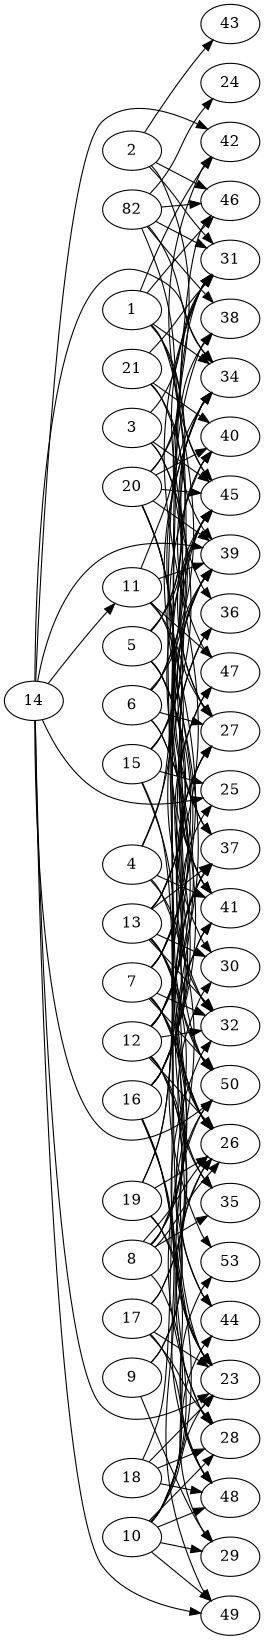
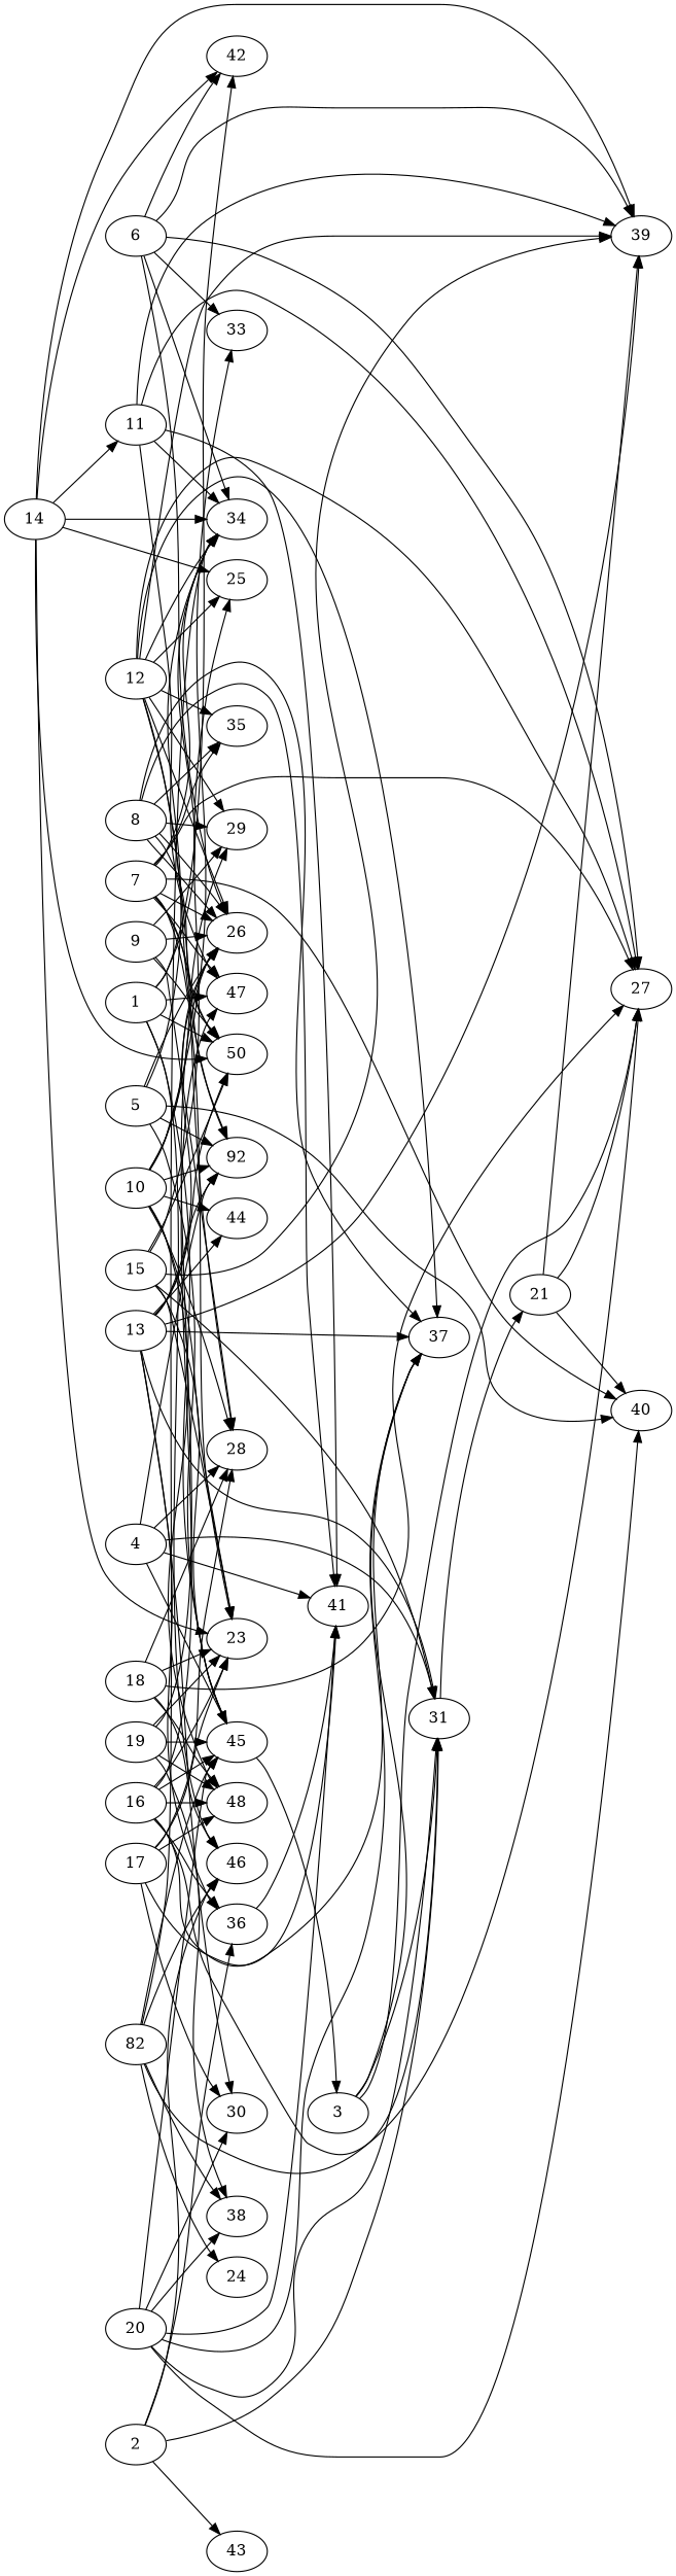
  digraph {
    rankdir=LR
    node [alpha=0.09]
    1 [alpha=0.12 expect_size=10627072]
    34 [alpha=0.18 expect_size=20224000]
    42 [alpha=0.11 expect_size=30579712]
    45 [expect_size=5249024]
    46 [alpha=0.08 expect_size=50755584]
    47 [alpha=0.02 expect_size=24892416]
    50 [alpha=0.02 expect_size=30089216]
    2 [alpha=0.18 expect_size=8785920]
    31 [alpha=0.16 expect_size=25216000]
    36 [expect_size=43156480]
    43 [alpha=0.13 expect_size=24357888]
    3 [alpha=0.10 expect_size=27242496]
    27 [alpha=0.13 expect_size=38968320]
    37 [alpha=0.07 expect_size=22439936]
    4 [alpha=0.12 expect_size=20284416]
    28 [alpha=0.06 expect_size=24402944]
-   32 [alpha=0.17 expect_size=28560384]
+   32 [alpha=0.17 expect_size=28560384 label=92]
    41 [alpha=0.16 expect_size=39635968]
    5 [expect_size=31391744]
    26 [alpha=0.11 expect_size=37800960]
    40 [alpha=0.06 expect_size=9187328]
    6 [alpha=0.01 expect_size=14749696]
-   33 [alpha=0.14 expect_size=35291136 label=53]
+   33 [alpha=0.14 expect_size=35291136]
    39 [alpha=0.05 expect_size=20649984]
    7 [alpha=0.16 expect_size=28512256]
    23 [alpha=0.14 expect_size=22200320]
    35 [alpha=0.19 expect_size=45586432]
    8 [alpha=0.08 expect_size=29930496]
    29 [alpha=0.15 expect_size=12675072]
    9 [alpha=0.13 expect_size=44539904]
    10 [alpha=0.04 expect_size=25369600]
    44 [alpha=0.03 expect_size=11065344]
    48 [alpha=0.04 expect_size=42319872]
-   49 [alpha=0.10 expect_size=18482176]
    11 [alpha=0.14 expect_size=18198528]
    12 [alpha=0.03 expect_size=47583232]
    25 [alpha=0.19 expect_size=43654144]
    13 [alpha=0.00 expect_size=42523648]
    30 [alpha=0.13 expect_size=21715968]
    14 [expect_size=19786752]
    15 [alpha=0.18 expect_size=49091584]
    16 [alpha=0.00 expect_size=24108032]
    17 [alpha=0.14 expect_size=25528320]
    18 [alpha=0.15 expect_size=15060992]
    24 [alpha=0.11 expect_size=22989824]
    19 [alpha=0.04 expect_size=34765824]
    38 [alpha=0.10 expect_size=6709248]
    20 [alpha=0.01 expect_size=18903040]
    21 [alpha=0.01 expect_size=28508160]
    n50 [alpha=0.03 expect_size=15098880 label=82]
    1 -> 34
    1 -> 42
    1 -> 45
    1 -> 46
    1 -> 47
    1 -> 50
    2 -> 46
    2 -> 31
    2 -> 36
    2 -> 43
-   3 -> 45
+   45 -> 3
    3 -> 31
    3 -> 27
    3 -> 37
    4 -> 45
    4 -> 31
    4 -> 28
    4 -> 32
    4 -> 41
    5 -> 34
    5 -> 45
    5 -> 32
-   5 -> 41
+   36 -> 41
    5 -> 26
    5 -> 40
    6 -> 34
    6 -> 42
    6 -> 27
    6 -> 26
    6 -> 33
    6 -> 39
    7 -> 34
    7 -> 47
    7 -> 50
    7 -> 27
    7 -> 32
    7 -> 26
    7 -> 40
    7 -> 23
    7 -> 35
    8 -> 50
    8 -> 37
    8 -> 41
    8 -> 26
    8 -> 26
    8 -> 35
    8 -> 29
    9 -> 50
+   9 -> 28
    9 -> 26
    9 -> 29
    10 -> 28
    10 -> 32
    10 -> 26
    10 -> 33
    10 -> 23
    10 -> 29
    10 -> 44
    10 -> 48
-   10 -> 49
    11 -> 34
    11 -> 47
    11 -> 27
    11 -> 41
    11 -> 39
    12 -> 34
    12 -> 27
    12 -> 37
    12 -> 28
    12 -> 32
    12 -> 26
    12 -> 39
    12 -> 35
-   12 -> 44
+   12 -> 29
    12 -> 25
    13 -> 50
    13 -> 31
    13 -> 36
    13 -> 37
    13 -> 32
    13 -> 26
    13 -> 39
    13 -> 44
    13 -> 30
    14 -> 34
    14 -> 42
    14 -> 50
    14 -> 39
    14 -> 23
-   14 -> 49
    14 -> 11
    14 -> 25
    15 -> 45
    15 -> 50
    15 -> 31
    15 -> 39
    15 -> 23
    15 -> 25
    16 -> 45
    16 -> 47
    16 -> 36
    16 -> 27
    16 -> 37
    16 -> 23
    16 -> 48
-   16 -> 49
    17 -> 28
    17 -> 41
    17 -> 23
    17 -> 48
    17 -> 30
    18 -> 46
+   18 -> 27
    18 -> 28
    18 -> 23
    18 -> 48
    19 -> 45
    19 -> 26
    19 -> 23
    19 -> 48
    19 -> 38
    20 -> 45
    20 -> 31
    20 -> 37
    20 -> 41
    20 -> 40
-   20 -> 39
    20 -> 30
    20 -> 38
-   21 -> 31
+   31 -> 21
    21 -> 27
    21 -> 40
    21 -> 39
    n50 -> 34
    n50 -> 45
    n50 -> 46
    n50 -> 31
    n50 -> 24
    n50 -> 38
  }
